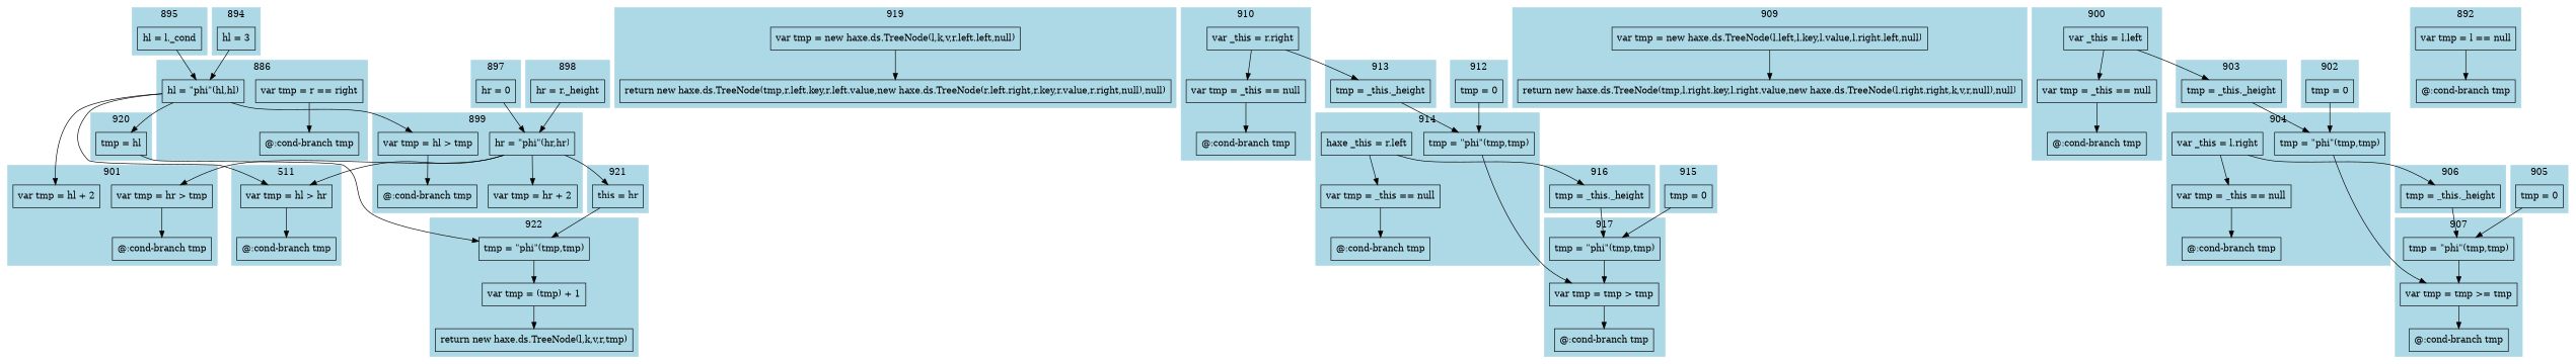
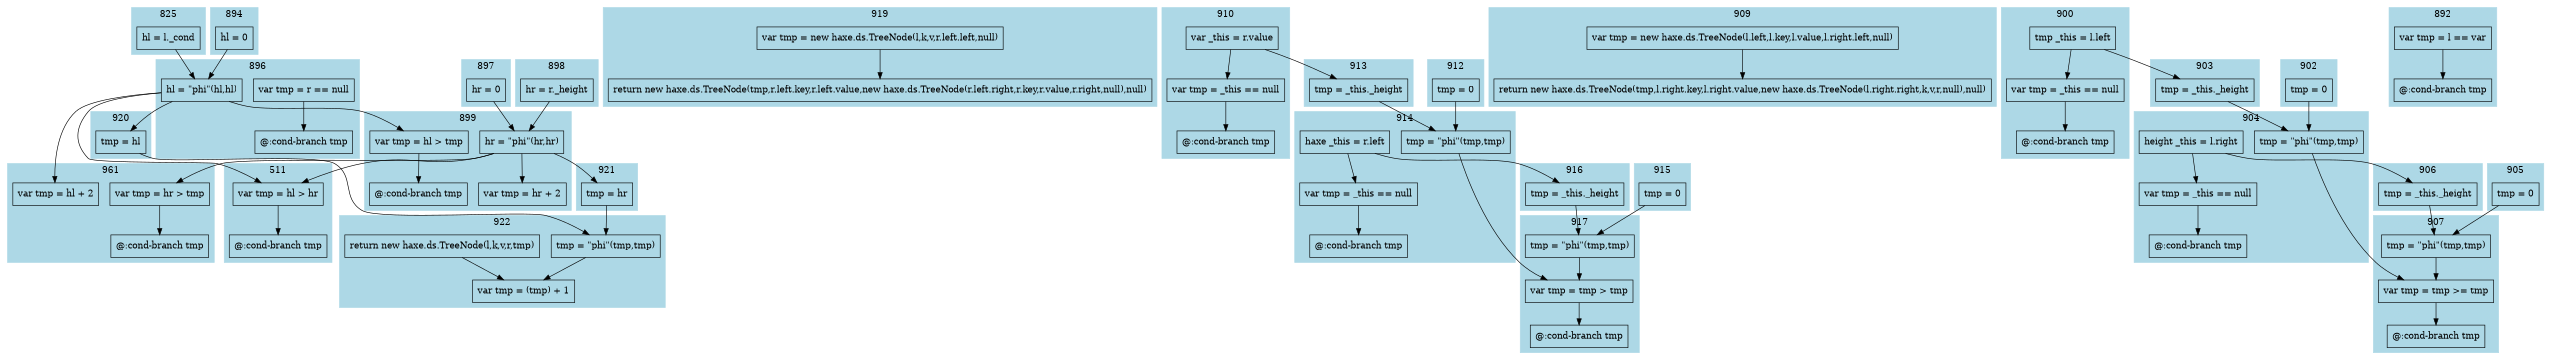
  digraph {
    node [shape=box]
    n1 [label="tmp = \"phi\"(tmp,tmp)"]
    n2 [label="var tmp = (tmp) + 1"]
    n3 [label="return new haxe.ds.TreeNode(l,k,v,r,tmp)"]
-   n4 [label="this = hr"]
+   n4 [label="tmp = hr"]
    n5 [label="tmp = hl"]
    n6 [label="var tmp = new haxe.ds.TreeNode(l,k,v,r.left.left,null)"]
    n7 [label="return new haxe.ds.TreeNode(tmp,r.left.key,r.left.value,new haxe.ds.TreeNode(r.left.right,r.key,r.value,r.right,null),null)"]
    n8 [label="var tmp = tmp > tmp"]
    n9 [label="tmp = \"phi\"(tmp,tmp)"]
    n10 [label="@:cond-branch tmp"]
    n11 [label="tmp = _this._height"]
    n12 [label="tmp = 0"]
    n13 [label="tmp = \"phi\"(tmp,tmp)"]
    n14 [label="haxe _this = r.left"]
    n15 [label="var tmp = _this == null"]
    n16 [label="@:cond-branch tmp"]
    n17 [label="tmp = _this._height"]
    n18 [label="tmp = 0"]
    n19 [label="var tmp = hl > hr"]
    n20 [label="@:cond-branch tmp"]
-   n21 [label="var _this = r.right"]
+   n21 [label="var _this = r.value"]
    n22 [label="var tmp = _this == null"]
    n23 [label="@:cond-branch tmp"]
    n24 [label="var tmp = new haxe.ds.TreeNode(l.left,l.key,l.value,l.right.left,null)"]
    n25 [label="return new haxe.ds.TreeNode(tmp,l.right.key,l.right.value,new haxe.ds.TreeNode(l.right.right,k,v,r,null),null)"]
    n26 [label="var tmp = tmp >= tmp"]
    n27 [label="tmp = \"phi\"(tmp,tmp)"]
    n28 [label="@:cond-branch tmp"]
    n29 [label="tmp = _this._height"]
    n30 [label="tmp = 0"]
    n31 [label="tmp = \"phi\"(tmp,tmp)"]
-   n32 [label="var _this = l.right"]
+   n32 [label="height _this = l.right"]
    n33 [label="var tmp = _this == null"]
    n34 [label="@:cond-branch tmp"]
    n35 [label="tmp = _this._height"]
    n36 [label="tmp = 0"]
    n37 [label="var tmp = hl + 2"]
    n38 [label="var tmp = hr > tmp"]
    n39 [label="@:cond-branch tmp"]
-   n40 [label="var _this = l.left"]
+   n40 [label="tmp _this = l.left"]
    n41 [label="var tmp = _this == null"]
    n42 [label="@:cond-branch tmp"]
    n43 [label="var tmp = hl > tmp"]
    n44 [label="hr = \"phi\"(hr,hr)"]
    n45 [label="var tmp = hr + 2"]
    n46 [label="@:cond-branch tmp"]
    n47 [label="hr = r._height"]
    n48 [label="hr = 0"]
    n49 [label="hl = \"phi\"(hl,hl)"]
-   n50 [label="var tmp = r == right"]
+   n50 [label="var tmp = r == null"]
    n51 [label="@:cond-branch tmp"]
    n52 [label="hl = l._cond"]
-   n53 [label="hl = 3"]
-   n54 [label="var tmp = l == null"]
+   n53 [label="hl = 0"]
+   n54 [label="var tmp = l == var"]
    n55 [label="@:cond-branch tmp"]
    subgraph cluster_1 {
      color=lightblue
      label=922
      style=filled
      n1
      n2
      n3
    }
    subgraph cluster_2 {
      color=lightblue
      label=921
      style=filled
      n4
    }
    subgraph cluster_3 {
      color=lightblue
      label=920
      style=filled
      n5
    }
    subgraph cluster_4 {
      color=lightblue
      label=919
      style=filled
      n6
      n7
    }
    subgraph cluster_5 {
      color=lightblue
      label=917
      style=filled
      n8
      n9
      n10
    }
    subgraph cluster_6 {
      color=lightblue
      label=916
      style=filled
      n11
    }
    subgraph cluster_7 {
      color=lightblue
      label=915
      style=filled
      n12
    }
    subgraph cluster_8 {
      color=lightblue
      label=914
      style=filled
      n13
      n14
      n15
      n16
    }
    subgraph cluster_9 {
      color=lightblue
      label=913
      style=filled
      n17
    }
    subgraph cluster_10 {
      color=lightblue
      label=912
      style=filled
      n18
    }
    subgraph cluster_11 {
      color=lightblue
      label=511
      style=filled
      n19
      n20
    }
    subgraph cluster_12 {
      color=lightblue
      label=910
      style=filled
      n21
      n22
      n23
    }
    subgraph cluster_13 {
      color=lightblue
      label=909
      style=filled
      n24
      n25
    }
    subgraph cluster_14 {
      color=lightblue
      label=907
      style=filled
      n26
      n27
      n28
    }
    subgraph cluster_15 {
      color=lightblue
      label=906
      style=filled
      n29
    }
    subgraph cluster_16 {
      color=lightblue
      label=905
      style=filled
      n30
    }
    subgraph cluster_17 {
      color=lightblue
      label=904
      style=filled
      n31
      n32
      n33
      n34
    }
    subgraph cluster_18 {
      color=lightblue
      label=903
      style=filled
      n35
    }
    subgraph cluster_19 {
      color=lightblue
      label=902
      style=filled
      n36
    }
    subgraph cluster_20 {
      color=lightblue
-     label=901
+     label=961
      style=filled
      n37
      n38
      n39
    }
    subgraph cluster_21 {
      color=lightblue
      label=900
      style=filled
      n40
      n41
      n42
    }
    subgraph cluster_22 {
      color=lightblue
      label=899
      style=filled
      n43
      n44
      n45
      n46
    }
    subgraph cluster_23 {
      color=lightblue
      label=898
      style=filled
      n47
    }
    subgraph cluster_24 {
      color=lightblue
      label=897
      style=filled
      n48
    }
    subgraph cluster_25 {
      color=lightblue
-     label=886
+     label=896
      style=filled
      n49
      n50
      n51
    }
    subgraph cluster_26 {
      color=lightblue
-     label=895
+     label=825
      style=filled
      n52
    }
    subgraph cluster_27 {
      color=lightblue
      label=894
      style=filled
      n53
    }
    subgraph cluster_28 {
      color=lightblue
      label=892
      style=filled
      n54
      n55
    }
    n1 -> n2
-   n2 -> n3
+   n3 -> n2
    n4 -> n1
    n5 -> n1
    n6 -> n7
    n8 -> n10
    n9 -> n8
    n11 -> n9
    n12 -> n9
    n13 -> n8
    n14 -> n11
    n14 -> n15
    n15 -> n16
    n17 -> n13
    n18 -> n13
    n19 -> n20
    n21 -> n17
    n21 -> n22
    n22 -> n23
    n24 -> n25
    n26 -> n28
    n27 -> n26
    n29 -> n27
    n30 -> n27
    n31 -> n26
    n32 -> n29
    n32 -> n33
    n33 -> n34
    n35 -> n31
    n36 -> n31
    n38 -> n39
    n40 -> n35
    n40 -> n41
    n41 -> n42
    n43 -> n46
    n44 -> n4
    n44 -> n19
    n44 -> n38
    n44 -> n45
    n47 -> n44
    n48 -> n44
    n49 -> n5
    n49 -> n19
    n49 -> n37
    n49 -> n43
    n50 -> n51
    n52 -> n49
    n53 -> n49
    n54 -> n55
  }
